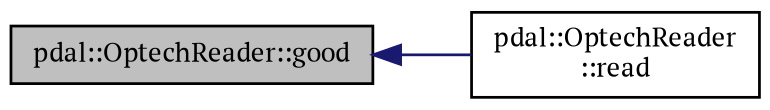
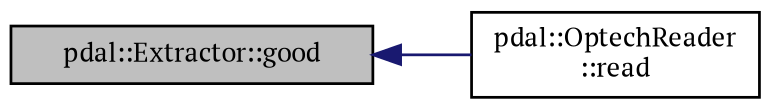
  digraph {
    rankdir=LR
    fontname="PT Serif"
    node [color=black fontname="PT Serif" fontsize=10 shape=record style=filled]
-   n1 [fillcolor=grey75 fontcolor=black height=0.2 label="pdal::OptechReader::good" width=0.4]
+   n1 [fillcolor=grey75 fontcolor=black height=0.2 label="pdal::Extractor::good" width=0.4]
    n2 [fillcolor=white height=0.2 label="pdal::OptechReader\l::read" width=0.4]
    n1 -> n2 [color=midnightblue dir=back fontname="PT Serif" fontsize=10 labelfontname=Helvetica labelfontsize=10 style=solid]
  }
